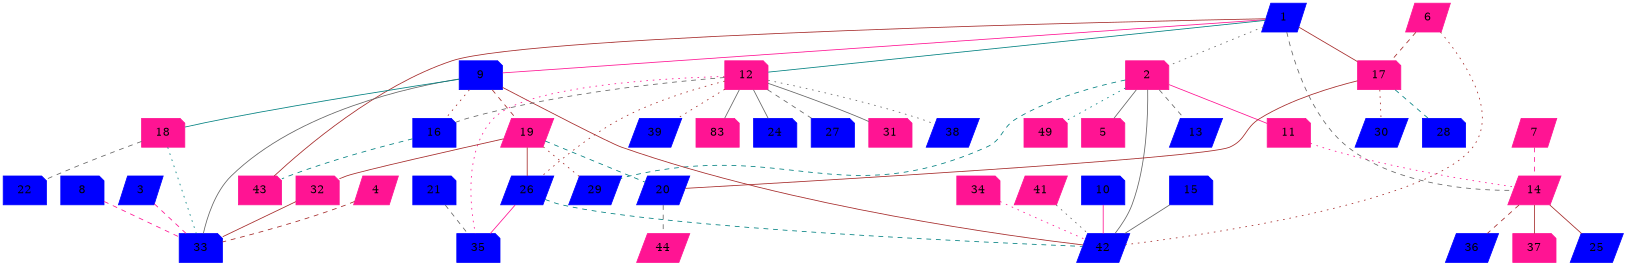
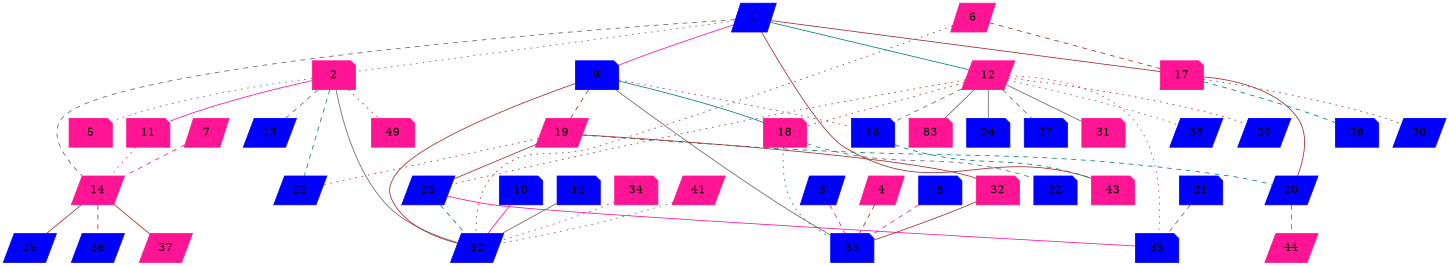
  graph {
    node [color=blue shape=note style=filled]
    edge [color=brown style=solid weight=1.0]
    1 [shape=parallelogram]
    2 [color=deeppink]
    9
-   12 [color=deeppink]
+   12 [color=deeppink shape=parallelogram]
    14 [color=deeppink shape=parallelogram]
    17 [color=deeppink]
    43 [color=deeppink]
    5 [color=deeppink]
    11 [color=deeppink]
    13 [shape=parallelogram]
    29 [shape=parallelogram]
    n12 [color=deeppink label=49]
    42 [shape=parallelogram]
    33
    16
    18 [color=deeppink]
    19 [color=deeppink shape=parallelogram]
    n18 [color=deeppink label=83]
    24
    26 [shape=parallelogram]
    27
    31 [color=deeppink]
    35
    38 [shape=parallelogram]
    39 [shape=parallelogram]
    25 [shape=parallelogram]
    36 [shape=parallelogram]
-   37 [color=deeppink]
+   37 [color=deeppink shape=parallelogram]
    20 [shape=parallelogram]
    28
    30 [shape=parallelogram]
    3 [shape=parallelogram]
    4 [color=deeppink shape=parallelogram]
    6 [color=deeppink shape=parallelogram]
    7 [color=deeppink shape=parallelogram]
    8
    22
    32 [color=deeppink]
    10
    15
    44 [color=deeppink shape=parallelogram]
    21
    34 [color=deeppink]
    41 [color=deeppink shape=parallelogram]
    1 -- 2 [color=gray40 style=dotted]
    1 -- 9 [color=deeppink]
    1 -- 12 [color=teal]
    1 -- 14 [color=gray40 style=dashed weight=2.0]
    1 -- 17 [weight=2.0]
    1 -- 43
-   2 -- 5 [color=gray40]
+   2 -- 5 [color=gray40 style=dotted]
    2 -- 11 [color=deeppink]
    2 -- 13 [color=gray40 style=dashed]
    2 -- 29 [color=teal style=dashed]
-   2 -- n12 [color=teal style=dotted]
+   2 -- n12 [style=dotted]
    2 -- 42 [color=gray40 weight=2.0]
    9 -- 42
    9 -- 33 [color=gray40]
    9 -- 16 [style=dotted]
    9 -- 18 [color=teal]
    9 -- 19 [style=dashed]
    12 -- 16 [color=gray40 style=dashed]
+   12 -- 18 [style=dotted]
    12 -- n18 [color=gray40]
    12 -- 24 [color=gray40]
    12 -- 26 [style=dotted]
    12 -- 27 [color=gray40 style=dashed]
    12 -- 31 [color=gray40]
    12 -- 35 [color=deeppink style=dotted]
    12 -- 38 [color=gray40 style=dotted]
    12 -- 39 [style=dotted]
    14 -- 25
    14 -- 36 [style=dashed]
    14 -- 37
    17 -- 20
    17 -- 28 [color=teal style=dashed]
    17 -- 30 [style=dotted]
    11 -- 14 [color=deeppink style=dotted]
    16 -- 43 [color=teal style=dashed]
    18 -- 33 [color=teal style=dotted]
    18 -- 22 [color=gray40 style=dashed]
    19 -- 29 [style=dotted]
    19 -- 26
    19 -- 20 [color=teal style=dashed]
    19 -- 32
    26 -- 42 [color=teal style=dashed]
    26 -- 35 [color=deeppink]
    20 -- 44 [color=gray40 style=dashed]
    3 -- 33 [color=deeppink style=dashed]
    4 -- 33 [style=dashed]
    6 -- 17 [style=dashed]
    6 -- 42 [style=dotted]
    7 -- 14 [color=deeppink style=dashed]
    8 -- 33 [color=deeppink style=dashed]
    32 -- 33
    10 -- 42 [color=deeppink]
    15 -- 42 [color=gray40]
    21 -- 35 [color=gray40 style=dashed]
    34 -- 42 [color=deeppink style=dotted]
    41 -- 42 [color=gray40 style=dotted]
  }
